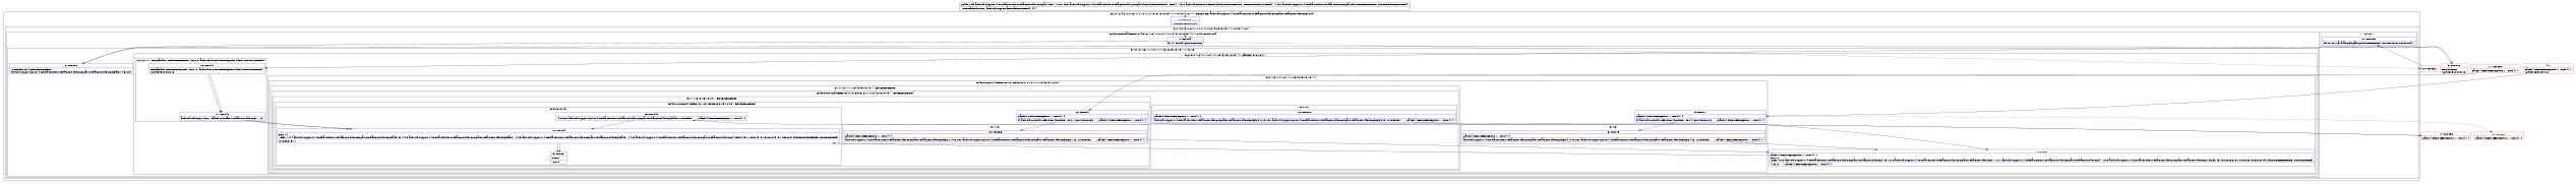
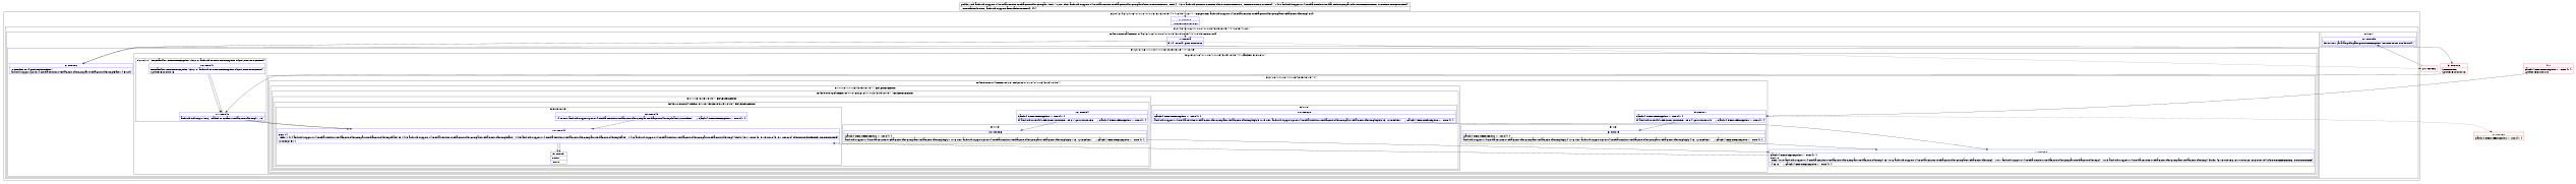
  digraph {
    node [color=blue shape=record]
    n1 [label="{6\:\ 0x0019|Catch:\{ RemoteException \-\> 0x0047 \}\l|android.support.v4.media.session.MediaControllerCompat$MediaControllerImplApi24 r0 = new android.support.p000v4.media.session.MediaControllerCompat.MediaControllerImplApi24(r3, r2.mToken)     \/\/ Catch:\{ RemoteException \-\> 0x0047 \}\l}"]
    n2 [label="{10\:\ 0x0028|Catch:\{ RemoteException \-\> 0x0047 \}\l|android.support.v4.media.session.MediaControllerCompat$MediaControllerImplApi23 r0 = new android.support.p000v4.media.session.MediaControllerCompat.MediaControllerImplApi23(r3, r2.mToken)     \/\/ Catch:\{ RemoteException \-\> 0x0047 \}\l}"]
    n3 [label="{13\:\ 0x0036|Catch:\{ RemoteException \-\> 0x0047 \}\l|android.support.v4.media.session.MediaControllerCompat$MediaControllerImplApi21 r0 = new android.support.p000v4.media.session.MediaControllerCompat.MediaControllerImplApi21(r3, r2.mToken)     \/\/ Catch:\{ RemoteException \-\> 0x0047 \}\l}"]
    n4 [label="{15\:\ 0x0045|r4 = new android.support.p000v4.media.session.MediaControllerCompat.MediaControllerImplBase(r2.mToken)     \/\/ Catch:\{ RemoteException \-\> 0x0047 \}\l}"]
    n5 [label="{18\:\ 0x004f|PHI: r4 \l  PHI: (r4v4 android.support.v4.media.session.MediaControllerCompat$MediaControllerImplBase) = (r4v3 android.support.v4.media.session.MediaControllerCompat$MediaControllerImplBase), (r4v5 android.support.v4.media.session.MediaControllerCompat$MediaControllerImplBase), (r4v6 android.support.v4.media.session.MediaControllerCompat$MediaControllerImpl) binds: [B:17:0x0048, B:15:0x0045, B:7:0x0020] A[DONT_GENERATE, DONT_INLINE]\l|r2.mImpl = r4\l}"]
    n6 [label="{19\:\ 0x0051|DONT\l|return\l}"]
    n7 [label="{12\:\ 0x0034|Catch:\{ RemoteException \-\> 0x0047 \}\l|if (android.os.Build.VERSION.SDK_INT \>= 21) goto L_0x0036     \/\/ Catch:\{ RemoteException \-\> 0x0047 \}\l}"]
    n8 [label="{5\:\ 0x0017|Catch:\{ RemoteException \-\> 0x0047 \}\l|if (android.os.Build.VERSION.SDK_INT \>= 24) goto L_0x0019     \/\/ Catch:\{ RemoteException \-\> 0x0047 \}\l}"]
    n9 [label="{7\:\ 0x0020|Catch:\{ RemoteException \-\> 0x0047 \}\lPHI: r0 \l  PHI: (r0v8 android.support.v4.media.session.MediaControllerCompat$MediaControllerImpl) = (r0v6 android.support.v4.media.session.MediaControllerCompat$MediaControllerImpl), (r0v7 android.support.v4.media.session.MediaControllerCompat$MediaControllerImpl), (r0v9 android.support.v4.media.session.MediaControllerCompat$MediaControllerImpl) binds: [B:13:0x0036, B:10:0x0028, B:6:0x0019] A[DONT_GENERATE, DONT_INLINE]\l|r4 = r0     \/\/ Catch:\{ RemoteException \-\> 0x0047 \}\l}"]
    n10 [label="{16\:\ 0x0047|ExcHandler: RemoteException (r3v2 'e' android.os.RemoteException A[CUSTOM_DECLARE])\lSplitter:B:3:0x0013\l}"]
    n11 [label="{17\:\ 0x0048|android.util.Log.w(TAG, \"Failed to create MediaControllerImpl.\", r3)\l}"]
    n12 [label="{2\:\ 0x000c|r2.mToken = r4.getSessionToken()\landroid.support.p000v4.media.session.MediaControllerCompat.MediaControllerImplBase r4 = null\l}"]
    n13 [label="{1\:\ 0x000a|if (r4 != null) goto L_0x000c\l}"]
    n14 [label="{21\:\ 0x0059|throw new java.lang.IllegalArgumentException(\"session must not be null\")\l}"]
-   n15 [label="{0\:\ 0x0000|MTH_ENTER_BUILD\l}"]
-   n16 [color=red label="{14\:\ 0x003e|Catch:\{ RemoteException \-\> 0x0047 \}\l}"]
+   n15 [label="{0\:\ 0x0000|MTH_ENTER_BLOCK\l}"]
    n17 [color=red label="{8\:\ 0x0022|Catch:\{ RemoteException \-\> 0x0047 \}\l}"]
-   n18 [color=red label="{3\:\ 0x0013|ARGUMENT\lSplitter:B:3:0x0013\l}"]
+   n18 [color=red label="{3\:\ 0x0013|SYNTHETIC\lSplitter:B:3:0x0013\l}"]
    n19 [color=red label="{20\:\ 0x0052}"]
-   n20 [color=red label="{11\:\ 0x0030|Catch:\{ RemoteException \-\> 0x0047 \}\l}"]
    n21 [color=red label="{4\:\ ?|Catch:\{ RemoteException \-\> 0x0047 \}\lSplitter:B:3:0x0013\l}"]
    n22 [label="{public void android.support.v4.media.session.MediaControllerCompat.\<init\>((r2v0 'this' android.support.v4.media.session.MediaControllerCompat A[IMMUTABLE_TYPE, THIS]), (r3v0 android.content.Context A[IMMUTABLE_TYPE, METHOD_ARGUMENT]), (r4v0 android.support.v4.media.session.MediaSessionCompat A[IMMUTABLE_TYPE, METHOD_ARGUMENT]))  | , Annotation[BUILD, android.support.annotation.NonNull, \{\}]\l}" color=""]
    subgraph cluster_1 {
      label="R(2:0|(2:(4:2|(2:(1:6)(1:(1:10)(1:(1:13)(3:15|18|19)))|7)|18|19)|(1:21))) | DECL_VAR: android.support.v4.media.session.MediaControllerCompat$MediaControllerImpl null\l"
      n15
      subgraph cluster_2 {
        label="R(2:(4:2|(2:(1:6)(1:(1:10)(1:(1:13)(3:15|18|19)))|7)|18|19)|(1:21))"
        subgraph cluster_3 {
          label="IF [B:1:0x000a] THEN: R(4:2|(2:(1:6)(1:(1:10)(1:(1:13)(3:15|18|19)))|7)|18|19) ELSE: null"
          n13
          subgraph cluster_4 {
            label="R(4:2|(2:(1:6)(1:(1:10)(1:(1:13)(3:15|18|19)))|7)|18|19)"
            n12
            subgraph cluster_5 {
              label="Try: R(2:(1:6)(1:(1:10)(1:(1:13)(3:15|18|19)))|7) catches: R(2:16|17)"
              subgraph cluster_6 {
                label="R(2:(1:6)(1:(1:10)(1:(1:13)(3:15|18|19)))|7)"
                n9
                subgraph cluster_7 {
                  label="IF [B:5:0x0017] THEN: R(1:6) ELSE: R(1:(1:10)(1:(1:13)(3:15|18|19)))"
                  n8
                  subgraph cluster_8 {
                    label="R(1:6)"
                    n1
                  }
                  subgraph cluster_9 {
                    label="R(1:(1:10)(1:(1:13)(3:15|18|19))) | ELSE_IF_CHAIN\l"
                    subgraph cluster_10 {
                      label="IF [B:9:0x0026] THEN: R(1:10) ELSE: R(1:(1:13)(3:15|18|19)) | ELSE_IF_CHAIN\l"
                      subgraph cluster_11 {
                        label="R(1:10)"
                        n2
                      }
                      subgraph cluster_12 {
                        label="R(1:(1:13)(3:15|18|19)) | ELSE_IF_CHAIN\l"
                        subgraph cluster_13 {
                          label="IF [B:12:0x0034] THEN: R(1:13) ELSE: R(3:15|18|19) | ELSE_IF_CHAIN\l"
                          n7
                          subgraph cluster_14 {
                            label="R(1:13)"
                            n3
                          }
                          subgraph cluster_15 {
                            label="R(3:15|18|19)"
                            n4
                            n5
                            n6
                          }
                        }
                      }
                    }
                  }
                }
              }
              subgraph cluster_16 {
                label="R(2:16|17) | ExcHandler: RemoteException (r3v2 'e' android.os.RemoteException A[CUSTOM_DECLARE])\l"
                n10
                n11
              }
            }
          }
        }
        subgraph cluster_17 {
          label="R(1:21)"
          n14
        }
      }
    }
    subgraph cluster_18 {
      label="R(2:16|17) | ExcHandler: RemoteException (r3v2 'e' android.os.RemoteException A[CUSTOM_DECLARE])\l"
    }
    n1 -> n9
    n2 -> n9
    n3 -> n9
    n4 -> n5
    n5 -> n6
    n5 -> n6
    n7 -> n3
-   n7 -> n16 [style=dashed]
    n8 -> n1
    n8 -> n17 [style=dashed]
    n9 -> n5
    n10 -> n11
    n10 -> n11
    n11 -> n5
    n11 -> n5
    n12 -> n18
    n13 -> n12
    n13 -> n19 [style=dashed]
    n15 -> n13
-   n16 -> n4
-   n18 -> n10
+   n18 -> n11
    n19 -> n14
-   n20 -> n7
    n21 -> n8
    n22 -> n15
  }
